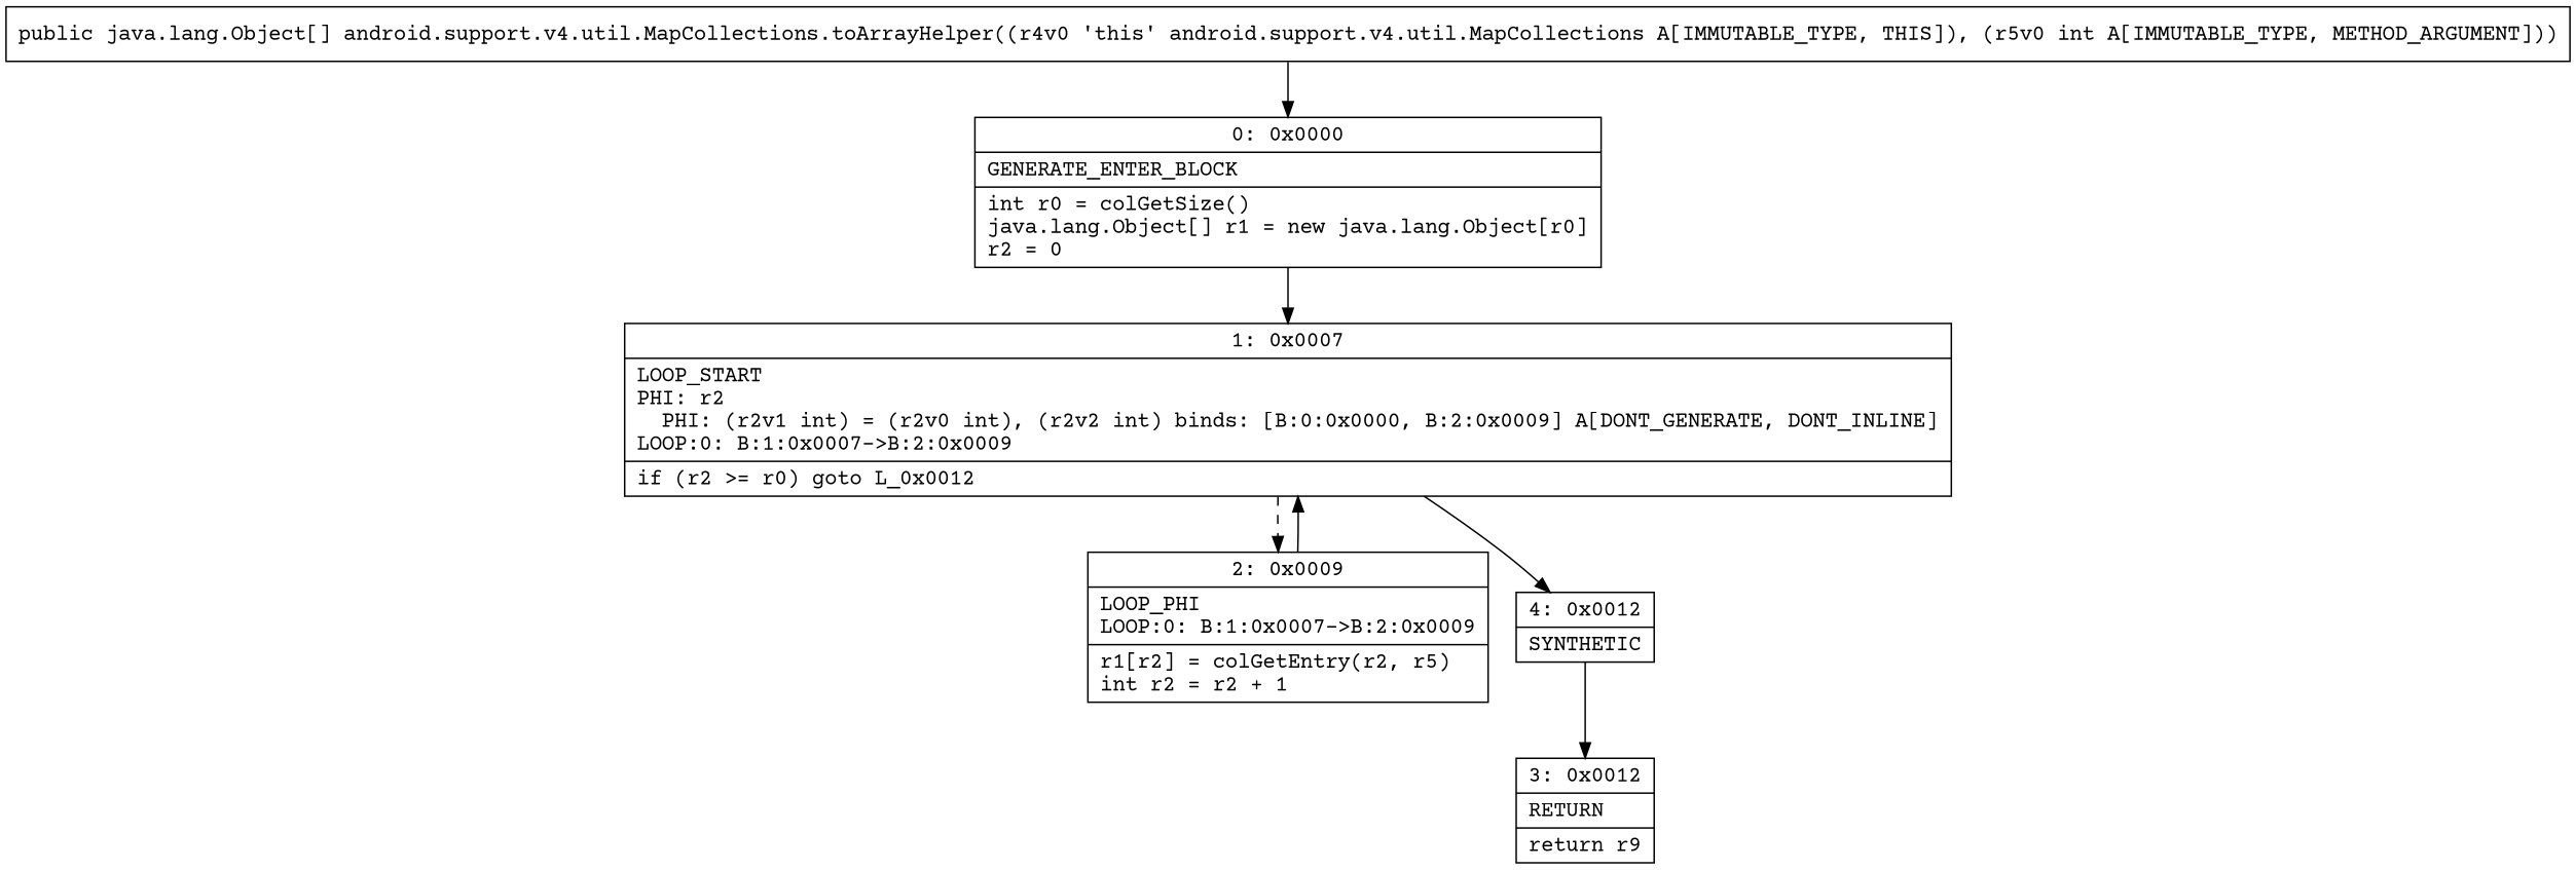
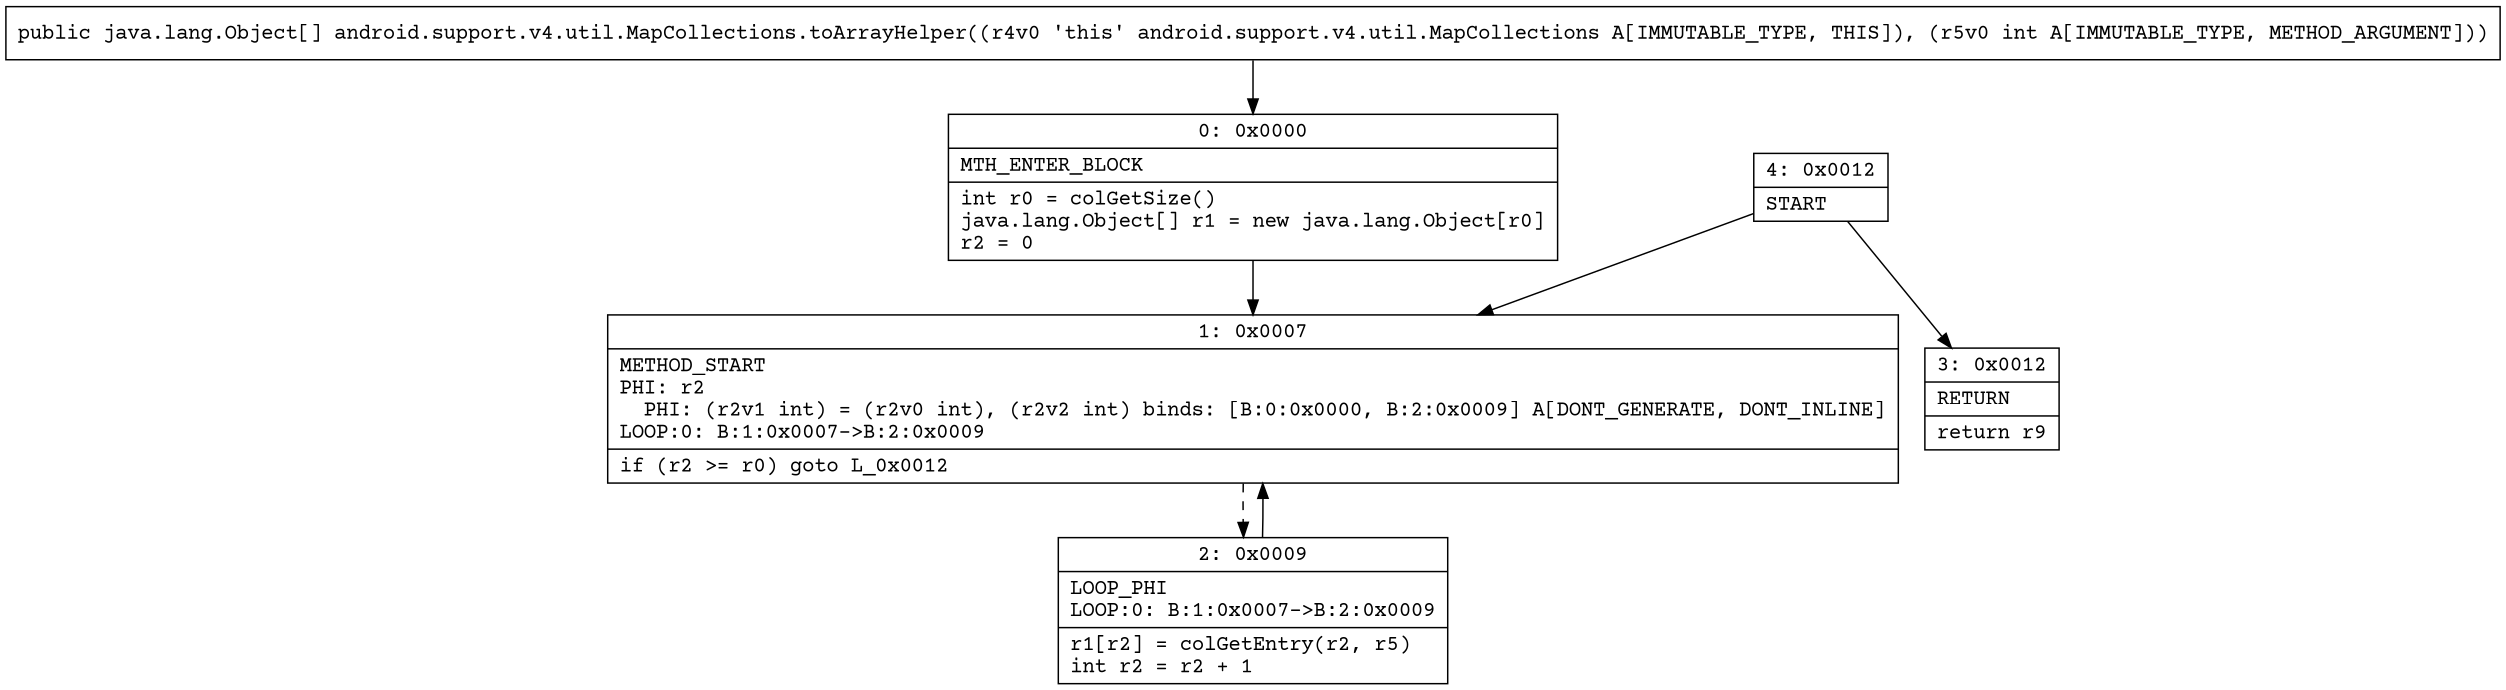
  digraph {
    fontname="Courier Prime"
    node [fontname="Courier Prime" shape=record]
    edge [fontname="Courier Prime"]
-   n1 [label="{0\:\ 0x0000|GENERATE_ENTER_BLOCK\l|int r0 = colGetSize()\ljava.lang.Object[] r1 = new java.lang.Object[r0]\lr2 = 0\l}"]
-   n2 [label="{1\:\ 0x0007|LOOP_START\lPHI: r2 \l  PHI: (r2v1 int) = (r2v0 int), (r2v2 int) binds: [B:0:0x0000, B:2:0x0009] A[DONT_GENERATE, DONT_INLINE]\lLOOP:0: B:1:0x0007\-\>B:2:0x0009\l|if (r2 \>= r0) goto L_0x0012\l}"]
+   n1 [label="{0\:\ 0x0000|MTH_ENTER_BLOCK\l|int r0 = colGetSize()\ljava.lang.Object[] r1 = new java.lang.Object[r0]\lr2 = 0\l}"]
+   n2 [label="{1\:\ 0x0007|METHOD_START\lPHI: r2 \l  PHI: (r2v1 int) = (r2v0 int), (r2v2 int) binds: [B:0:0x0000, B:2:0x0009] A[DONT_GENERATE, DONT_INLINE]\lLOOP:0: B:1:0x0007\-\>B:2:0x0009\l|if (r2 \>= r0) goto L_0x0012\l}"]
    n3 [label="{2\:\ 0x0009|LOOP_PHI\lLOOP:0: B:1:0x0007\-\>B:2:0x0009\l|r1[r2] = colGetEntry(r2, r5)\lint r2 = r2 + 1\l}"]
-   n4 [label="{4\:\ 0x0012|SYNTHETIC\l}"]
+   n4 [label="{4\:\ 0x0012|START\l}"]
    n5 [label="{3\:\ 0x0012|RETURN\l|return r9\l}"]
    n6 [label="{public java.lang.Object[] android.support.v4.util.MapCollections.toArrayHelper((r4v0 'this' android.support.v4.util.MapCollections A[IMMUTABLE_TYPE, THIS]), (r5v0 int A[IMMUTABLE_TYPE, METHOD_ARGUMENT])) }"]
    n1 -> n2
    n2 -> n3 [style=dashed]
-   n2 -> n4
+   n4 -> n2
    n3 -> n2
    n4 -> n5
    n6 -> n1
  }
